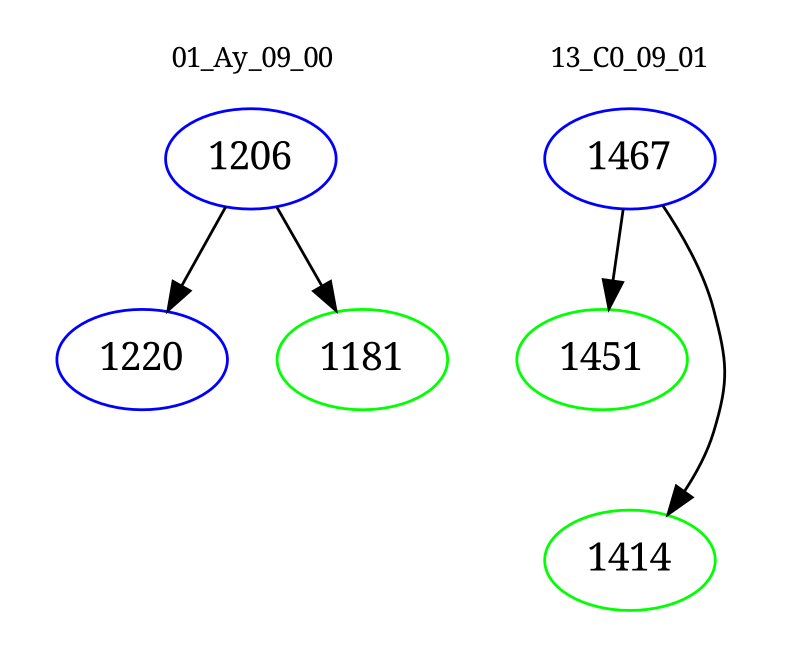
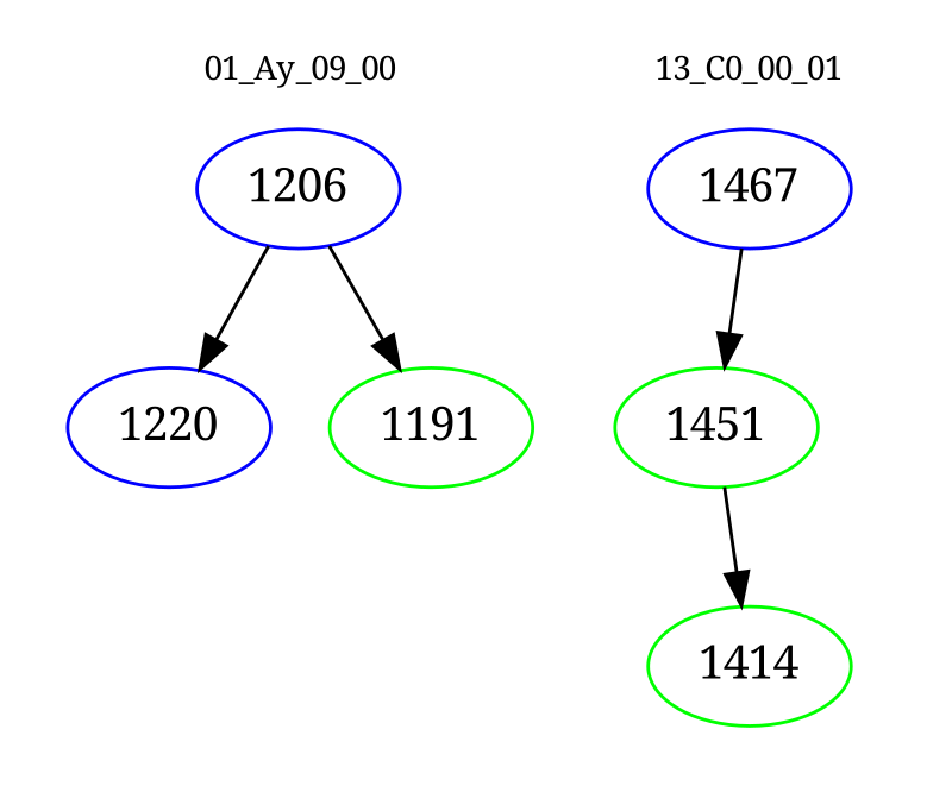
  digraph {
    fontname="Noto Serif"
    node [color=blue fontname="Noto Serif"]
    edge [color=black fontname="Noto Serif"]
    n1 [label=1206]
    n2 [label=1220]
-   n3 [color=green label=1181]
+   n3 [color=green label=1191]
    n4 [label=1467]
    n5 [color=green label=1451]
    n6 [color=green label=1414]
    subgraph cluster_1 {
      color=white
      fontsize=10
      label="01_Ay_09_00"
      n1
      n2
      n3
    }
    subgraph cluster_2 {
      color=white
      fontsize=10
-     label="13_C0_09_01"
+     label="13_C0_00_01"
      n4
      n5
      n6
    }
    n1 -> n2
    n1 -> n3
    n4 -> n5
-   n4 -> n6
+   n5 -> n6
  }
